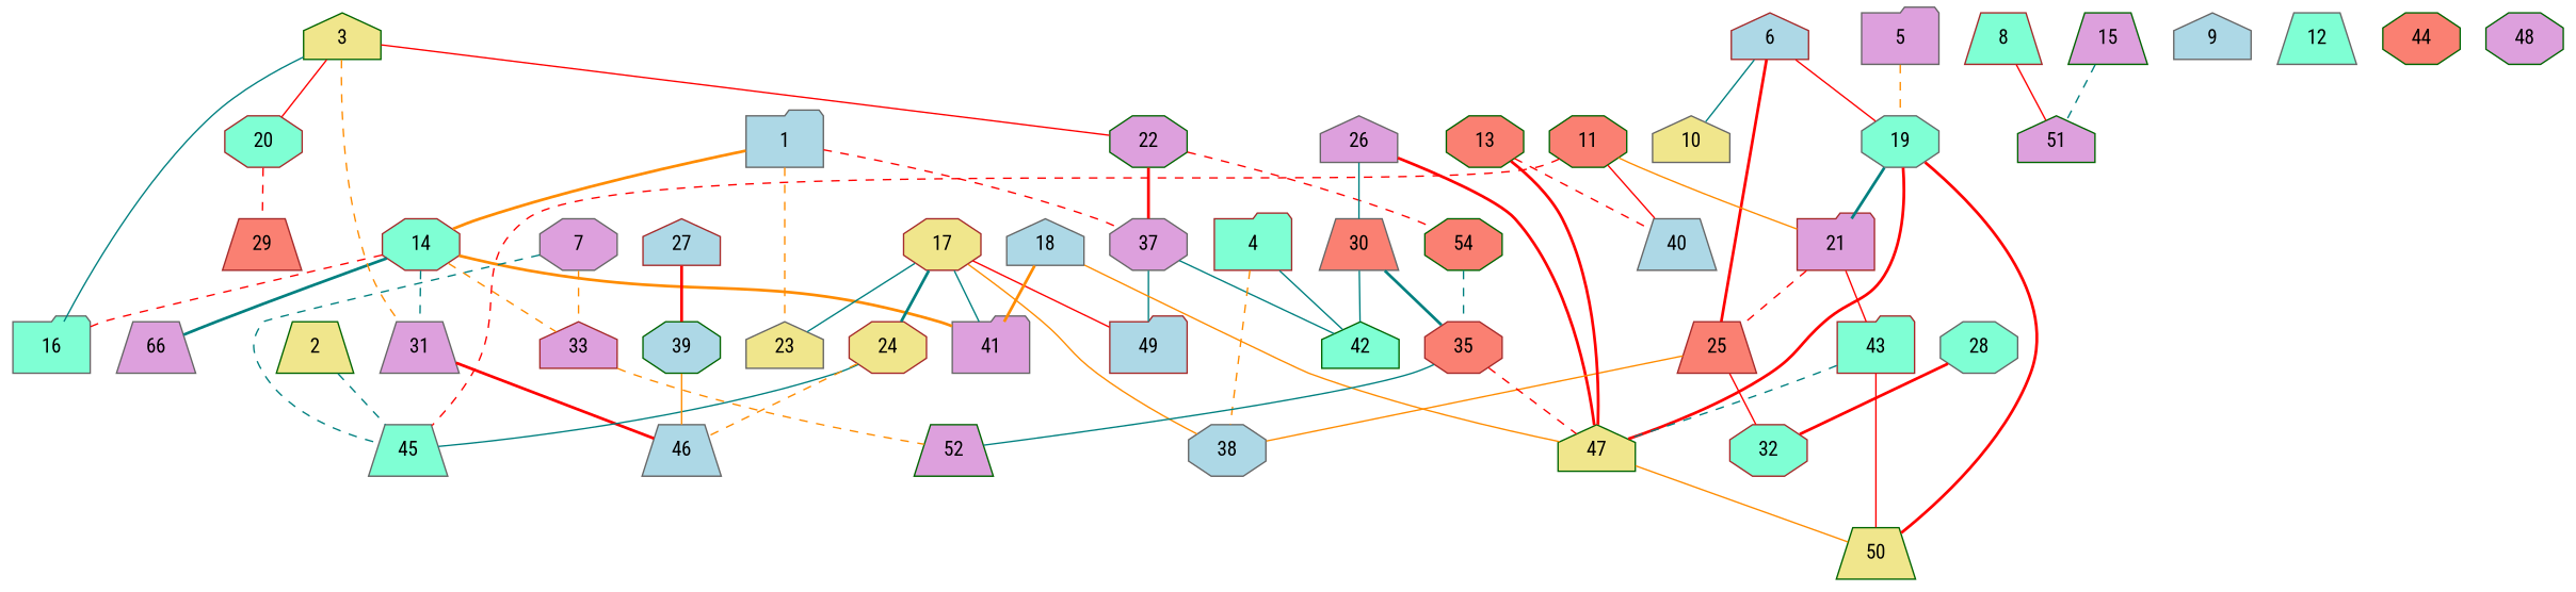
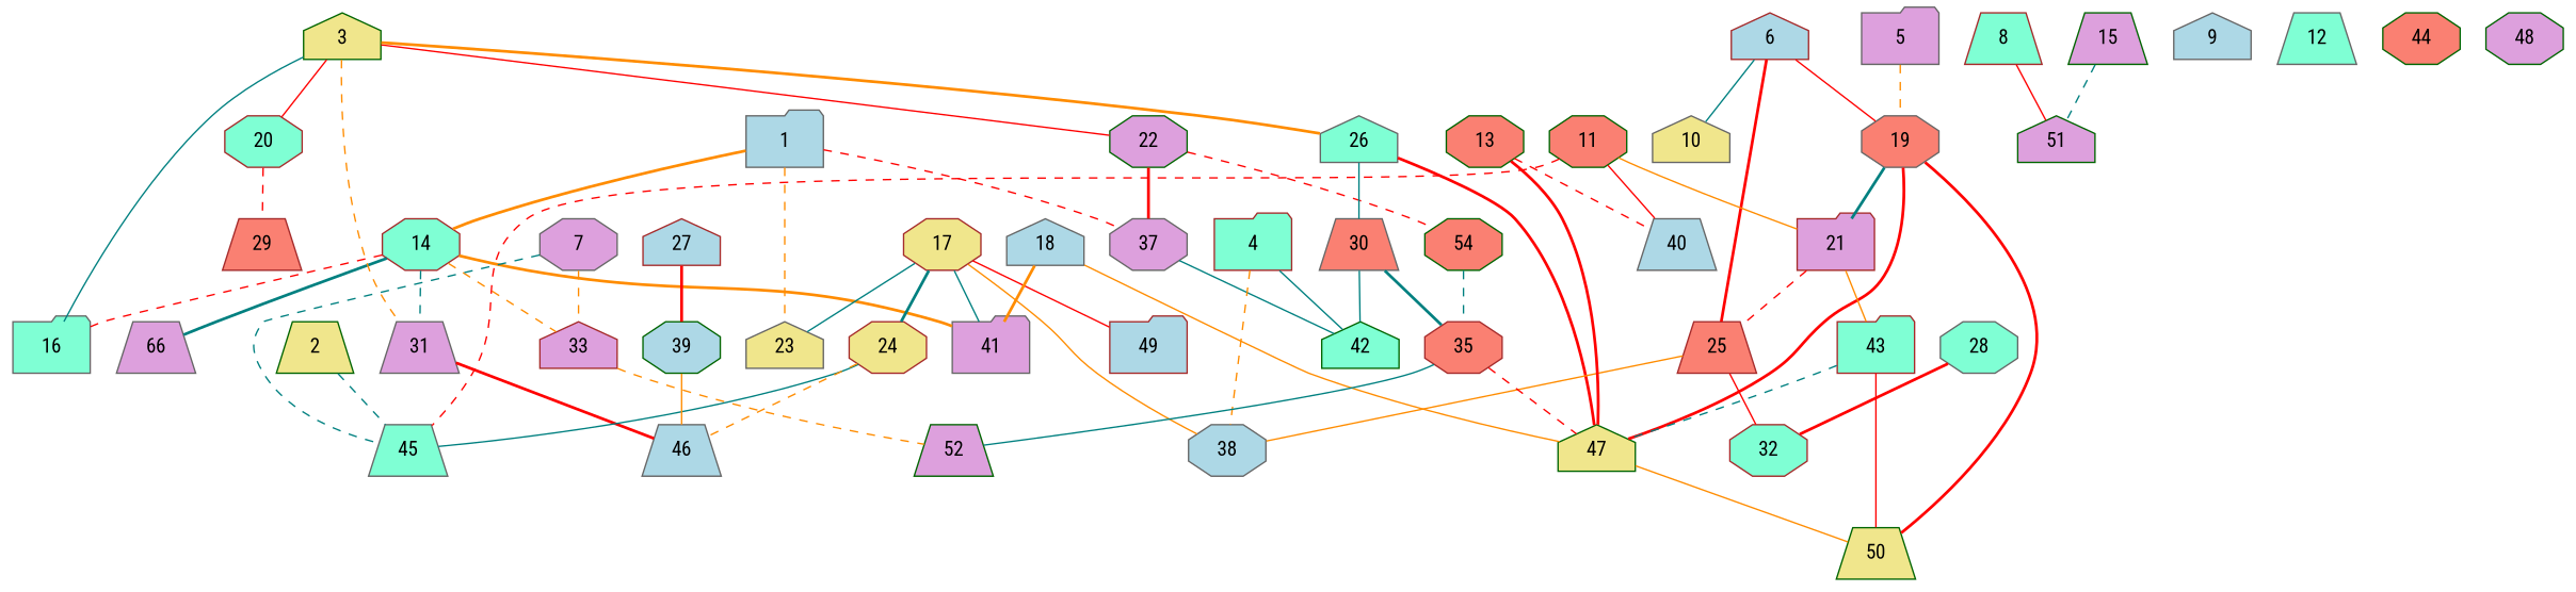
  graph {
    fontname="Roboto Condensed"
    node [color=gray40 fillcolor=aquamarine fontname="Roboto Condensed" shape=octagon style=filled]
    edge [color=red fontname="Roboto Condensed" style=solid]
    1 [fillcolor=lightblue shape=folder]
    14 [color=brown]
    37 [fillcolor=plum]
    23 [fillcolor=khaki shape=house]
    16 [shape=folder]
    31 [fillcolor=plum shape=trapezium]
    33 [color=brown fillcolor=plum shape=house]
    n8 [fillcolor=plum label=66 shape=trapezium]
    41 [fillcolor=plum shape=folder]
    24 [color=brown fillcolor=khaki]
    45 [shape=trapezium]
    46 [fillcolor=lightblue shape=trapezium]
    42 [color=darkgreen shape=house]
    49 [color=brown fillcolor=lightblue shape=folder]
    2 [color=darkgreen fillcolor=khaki shape=trapezium]
    3 [color=darkgreen fillcolor=khaki shape=house]
    20 [color=brown]
    22 [color=darkgreen fillcolor=plum]
-   26 [fillcolor=plum shape=house]
+   26 [shape=house]
    29 [color=brown fillcolor=salmon shape=trapezium]
    n21 [color=darkgreen fillcolor=salmon label=54]
    47 [color=darkgreen fillcolor=khaki shape=house]
    30 [fillcolor=salmon shape=trapezium]
    4 [color=brown shape=folder]
    38 [fillcolor=lightblue]
    5 [fillcolor=plum shape=folder]
-   19
+   19 [fillcolor=salmon]
    21 [color=brown fillcolor=plum shape=folder]
    50 [color=darkgreen fillcolor=khaki shape=trapezium]
    6 [color=brown fillcolor=lightblue shape=house]
    10 [fillcolor=khaki shape=house]
    25 [color=brown fillcolor=salmon shape=trapezium]
    32 [color=brown]
    7 [fillcolor=plum]
    52 [color=darkgreen fillcolor=plum shape=trapezium]
    8 [color=brown shape=trapezium]
    51 [color=darkgreen fillcolor=plum shape=house]
    9 [fillcolor=lightblue shape=house]
    11 [color=darkgreen fillcolor=salmon]
    40 [fillcolor=lightblue shape=trapezium]
    43 [color=brown shape=folder]
    12 [shape=trapezium]
    13 [color=darkgreen fillcolor=salmon]
    15 [color=darkgreen fillcolor=plum shape=trapezium]
    17 [color=brown fillcolor=khaki]
    18 [fillcolor=lightblue shape=house]
    35 [color=brown fillcolor=salmon]
    27 [color=brown fillcolor=lightblue shape=house]
    39 [color=darkgreen fillcolor=lightblue]
    28
    44 [color=darkgreen fillcolor=salmon]
    48 [color=darkgreen fillcolor=plum]
    1 -- 14 [color=darkorange style=bold]
    1 -- 37 [style=dashed]
    1 -- 23 [color=darkorange style=dashed]
    14 -- 16 [style=dashed]
    14 -- 31 [color=teal style=dashed]
    14 -- 33 [color=darkorange style=dashed]
    14 -- n8 [color=teal style=bold]
    14 -- 41 [color=darkorange style=bold]
    37 -- 42 [color=teal]
-   37 -- 49 [color=teal]
    31 -- 46 [style=bold]
    33 -- 52 [color=darkorange style=dashed]
    24 -- 45 [color=teal]
    24 -- 46 [color=darkorange style=dashed]
    2 -- 45 [color=teal style=dashed]
    3 -- 16 [color=teal]
    3 -- 31 [color=darkorange style=dashed]
    3 -- 20
    3 -- 22
+   3 -- 26 [color=darkorange style=bold]
    20 -- 29 [style=dashed]
    22 -- 37 [style=bold]
    22 -- n21 [style=dashed]
    26 -- 47 [style=bold]
    26 -- 30 [color=teal]
    n21 -- 35 [color=teal style=dashed]
    47 -- 50 [color=darkorange]
    30 -- 42 [color=teal]
    30 -- 35 [color=teal style=bold]
    4 -- 42 [color=teal]
    4 -- 38 [color=darkorange style=dashed]
    5 -- 19 [color=darkorange style=dashed]
    19 -- 47 [style=bold]
    19 -- 21 [color=teal style=bold]
    19 -- 50 [style=bold]
    21 -- 25 [style=dashed]
-   21 -- 43
+   21 -- 43 [color=darkorange]
    6 -- 19
    6 -- 10 [color=teal]
    6 -- 25 [style=bold]
    25 -- 38 [color=darkorange]
    25 -- 32
    7 -- 33 [color=darkorange style=dashed]
    7 -- 45 [color=teal style=dashed]
    8 -- 51
    11 -- 45 [style=dashed]
    11 -- 21 [color=darkorange]
    11 -- 40
    43 -- 47 [color=teal style=dashed]
    43 -- 50
    13 -- 47 [style=bold]
    13 -- 40 [style=dashed]
    15 -- 51 [color=teal style=dashed]
    17 -- 23 [color=teal]
    17 -- 41 [color=teal]
    17 -- 24 [color=teal style=bold]
    17 -- 49
    17 -- 38 [color=darkorange]
    18 -- 41 [color=darkorange style=bold]
    18 -- 47 [color=darkorange]
    35 -- 47 [style=dashed]
    35 -- 52 [color=teal]
    27 -- 39 [style=bold]
    39 -- 46 [color=darkorange]
    28 -- 32 [style=bold]
  }
